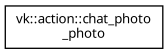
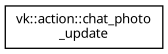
  digraph {
    rankdir=TB
    fontname="Noto Sans"
-   n1 [color=black fillcolor=white fontname="Noto Sans" fontsize=10 height=0.2 label="vk::action::chat_photo\l_photo" shape=record style=filled width=0.4]
+   n1 [color=black fillcolor=white fontname="Noto Sans" fontsize=10 height=0.2 label="vk::action::chat_photo\l_update" shape=record style=filled width=0.4]
  }
